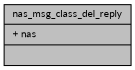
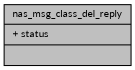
  digraph {
    fontname=Lato
-   n1 [color=black fillcolor=grey75 fontcolor=black fontname=Lato fontsize=10 height=0.2 label="{nas_msg_class_del_reply\n|+ nas\l|}" shape=record style=filled width=0.4]
+   n1 [color=black fillcolor=grey75 fontcolor=black fontname=Lato fontsize=10 height=0.2 label="{nas_msg_class_del_reply\n|+ status\l|}" shape=record style=filled width=0.4]
  }
